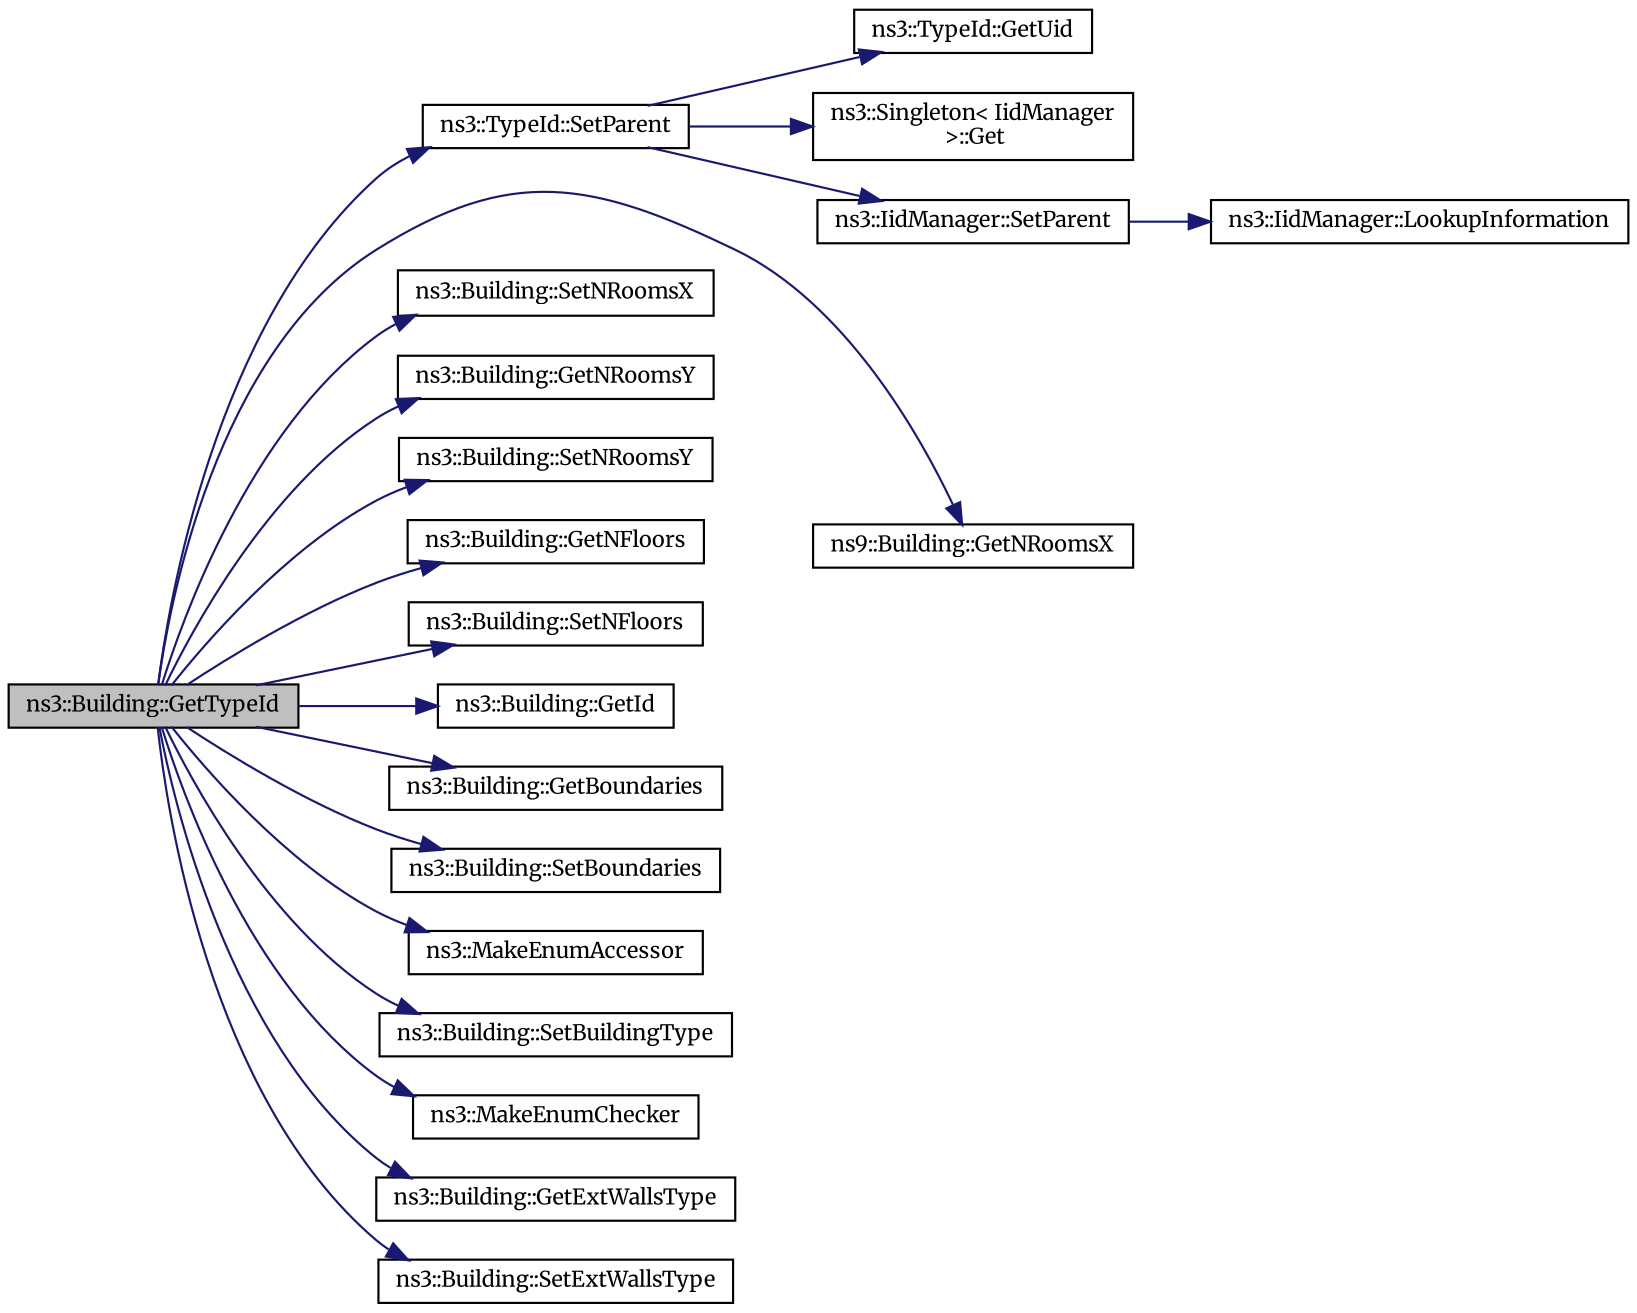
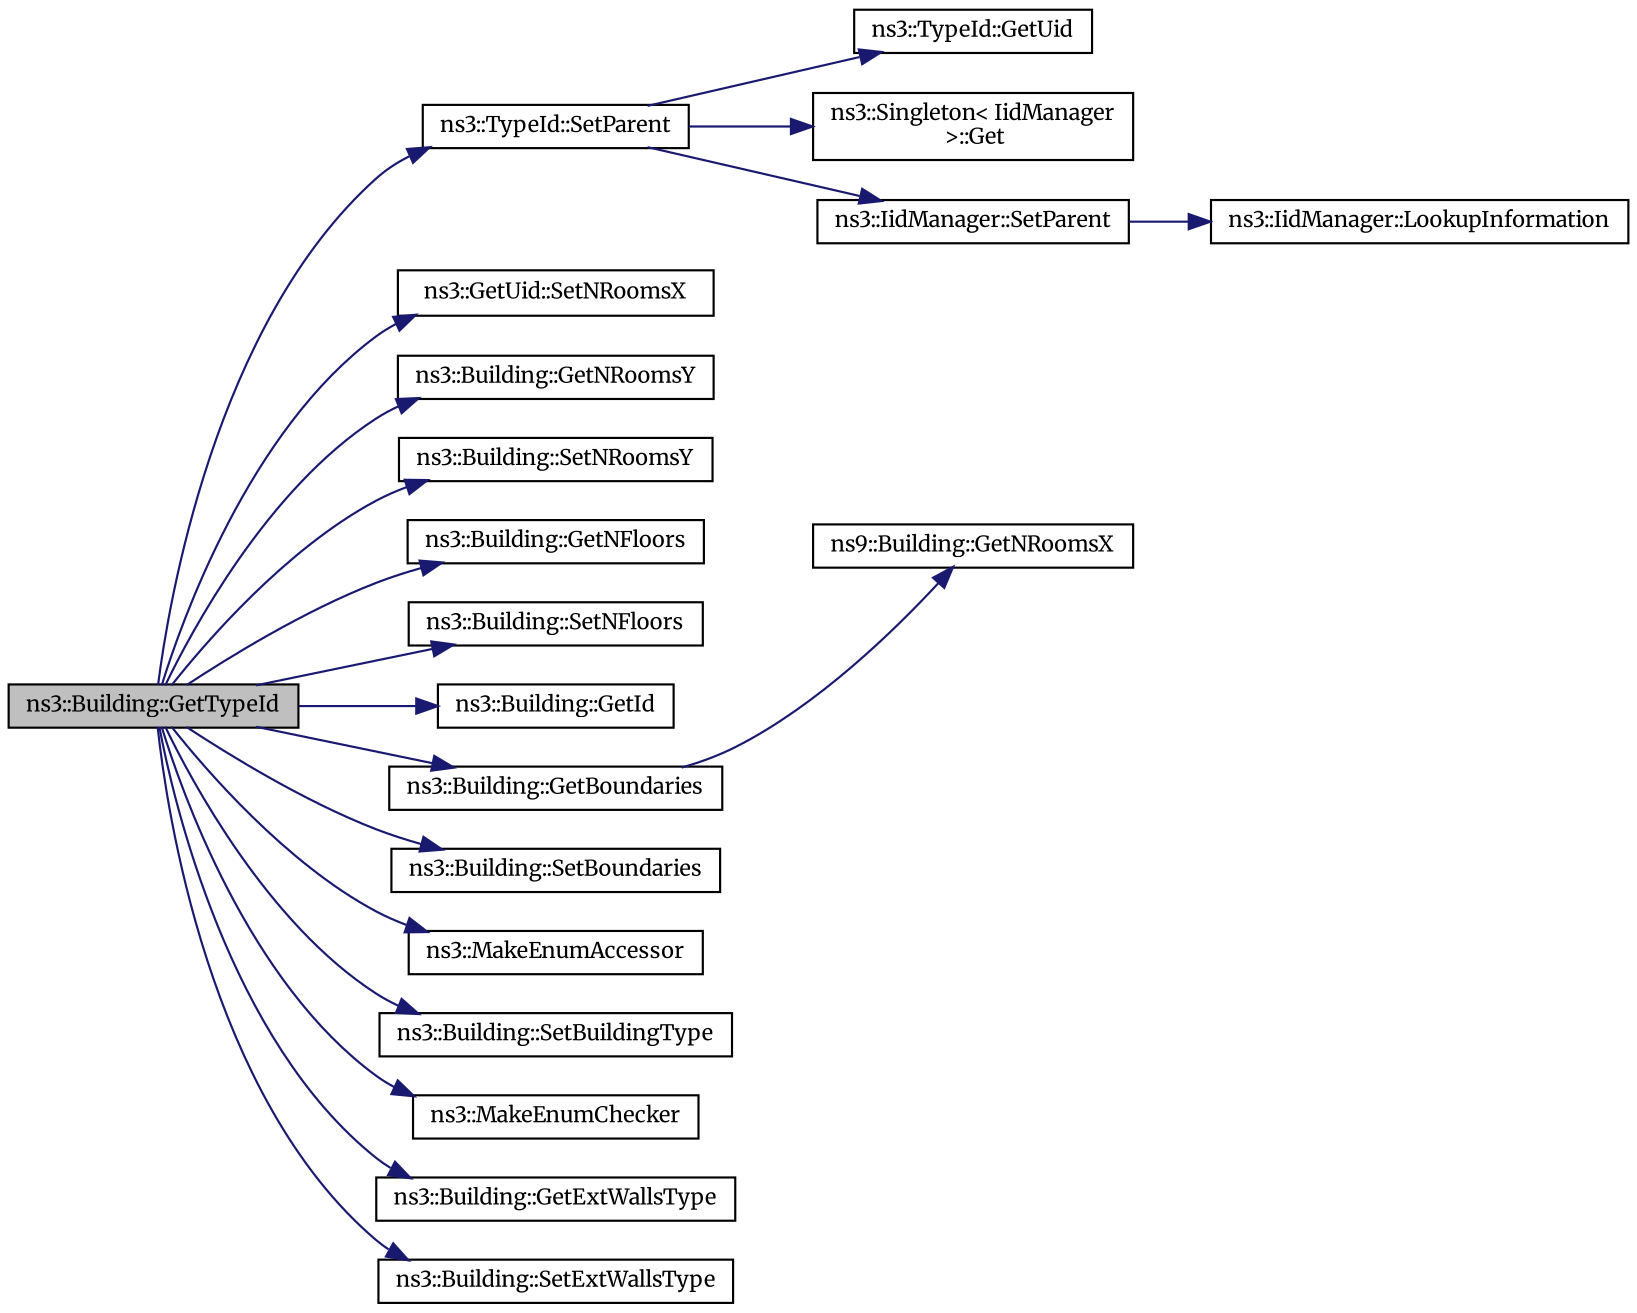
  digraph {
    fontname=Merriweather
    rankdir=LR
    node [color=black fillcolor=white fontname=Merriweather fontsize=10 shape=record style=filled]
    edge [color=midnightblue fontname=Merriweather fontsize=10 labelfontname=Helvetica labelfontsize=10 style=solid]
    n1 [fillcolor=grey75 fontcolor=black height=0.2 label="ns3::Building::GetTypeId" width=0.4]
    n2 [height=0.2 label="ns3::TypeId::SetParent" width=0.4]
    n3 [height=0.2 label="ns9::Building::GetNRoomsX" width=0.4]
-   n4 [height=0.2 label="ns3::Building::SetNRoomsX" width=0.4]
+   n4 [height=0.2 label="ns3::GetUid::SetNRoomsX" width=0.4]
    n5 [height=0.2 label="ns3::Building::GetNRoomsY" width=0.4]
    n6 [height=0.2 label="ns3::Building::SetNRoomsY" width=0.4]
    n7 [height=0.2 label="ns3::Building::GetNFloors" width=0.4]
    n8 [height=0.2 label="ns3::Building::SetNFloors" width=0.4]
    n9 [height=0.2 label="ns3::Building::GetId" width=0.4]
    n10 [height=0.2 label="ns3::Building::GetBoundaries" width=0.4]
    n11 [height=0.2 label="ns3::Building::SetBoundaries" width=0.4]
    n12 [height=0.2 label="ns3::MakeEnumAccessor" width=0.4]
    n13 [height=0.2 label="ns3::Building::SetBuildingType" width=0.4]
    n14 [height=0.2 label="ns3::MakeEnumChecker" width=0.4]
    n15 [height=0.2 label="ns3::Building::GetExtWallsType" width=0.4]
    n16 [height=0.2 label="ns3::Building::SetExtWallsType" width=0.4]
    n17 [height=0.2 label="ns3::TypeId::GetUid" width=0.4]
    n18 [height=0.2 label="ns3::Singleton\< IidManager\l \>::Get" width=0.4]
    n19 [height=0.2 label="ns3::IidManager::SetParent" width=0.4]
    n20 [height=0.2 label="ns3::IidManager::LookupInformation" width=0.4]
    n1 -> n2
-   n1 -> n3
+   n10 -> n3
    n1 -> n4
    n1 -> n5
    n1 -> n6
    n1 -> n7
    n1 -> n8
    n1 -> n9
    n1 -> n10
    n1 -> n11
    n1 -> n12
    n1 -> n13
    n1 -> n14
    n1 -> n15
    n1 -> n16
    n2 -> n17
    n2 -> n18
    n2 -> n19
    n19 -> n20
  }
